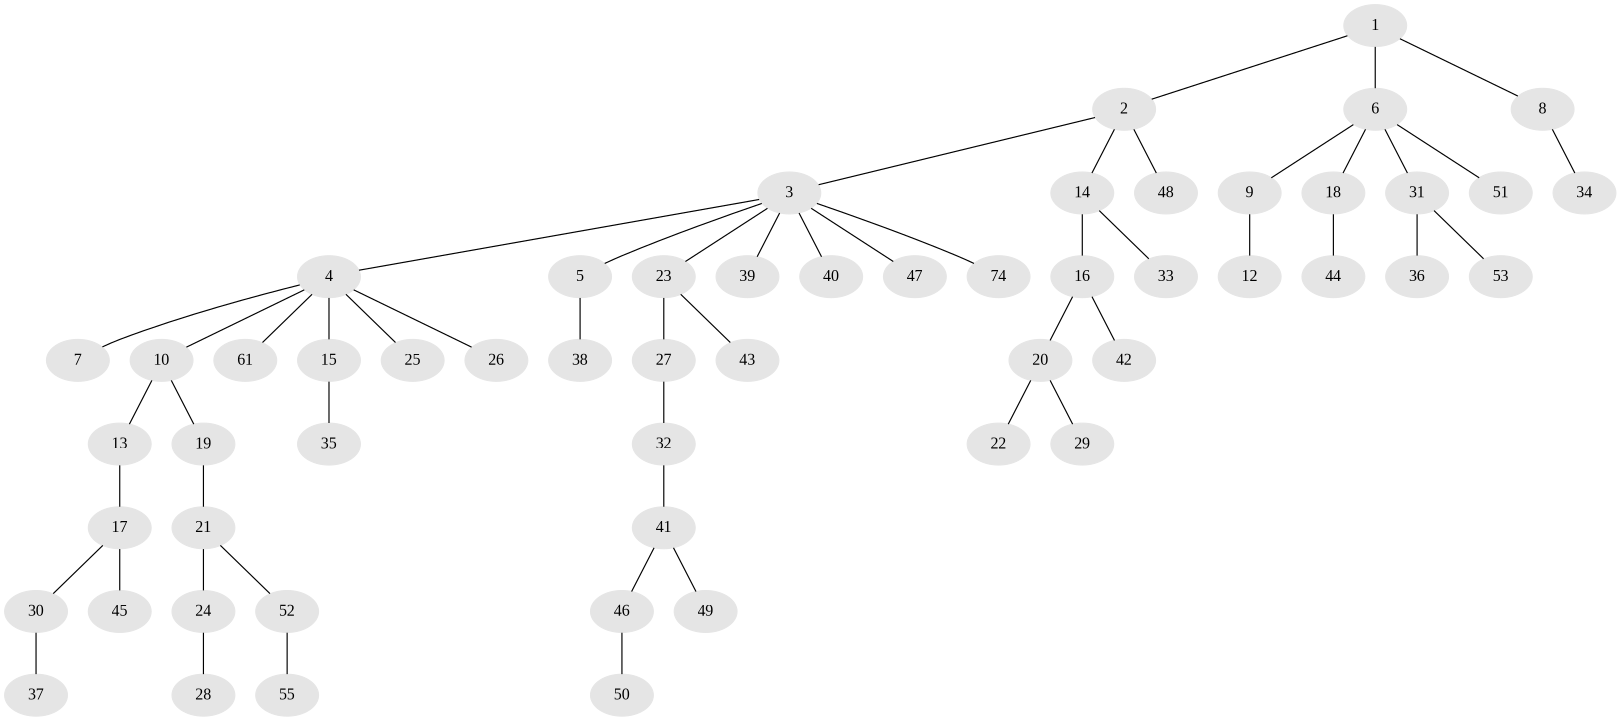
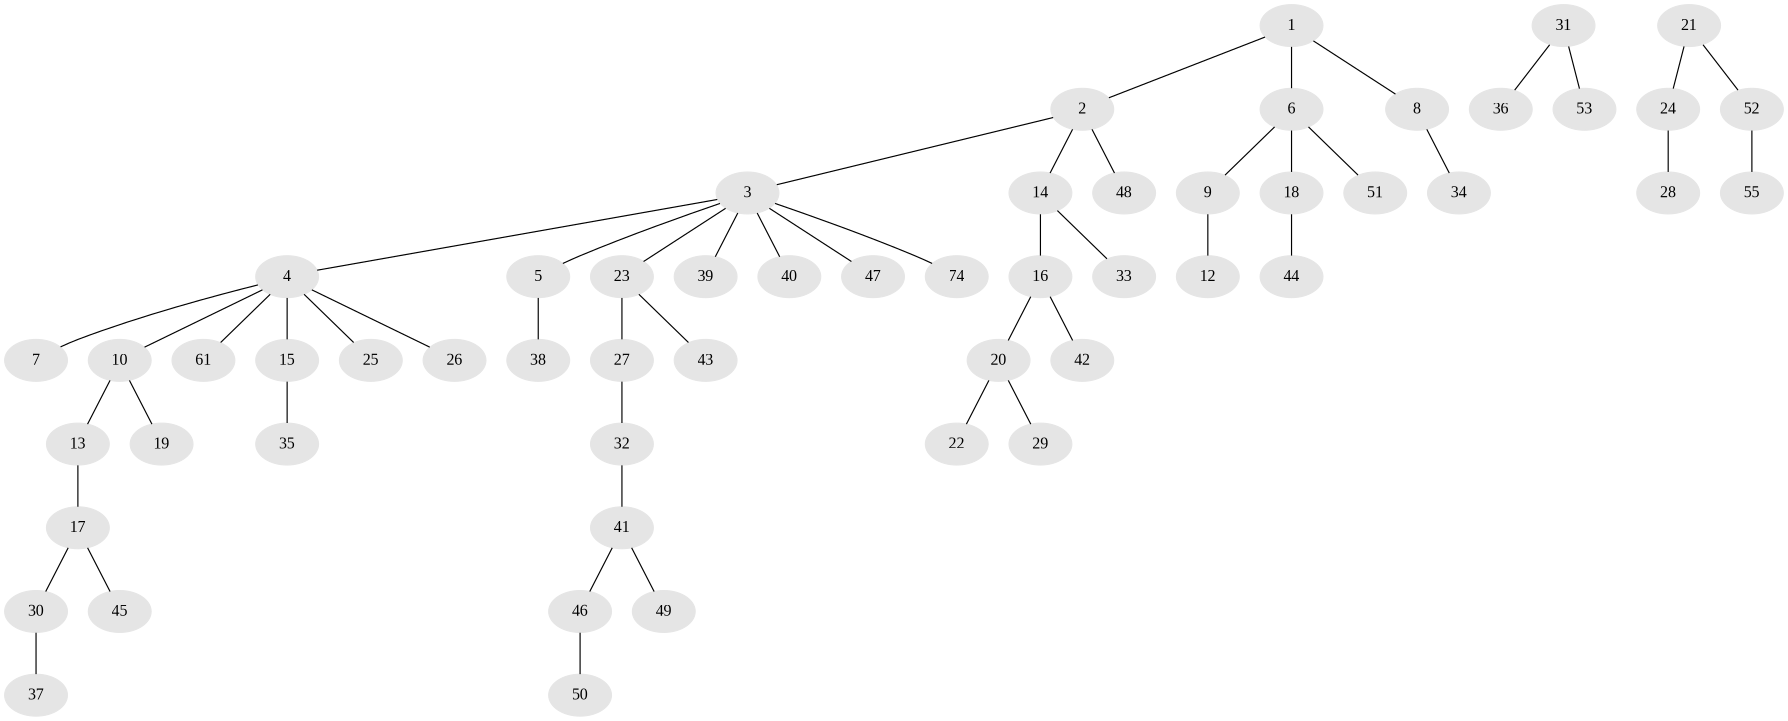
  graph {
    fontname="Liberation Serif"
    node [color=gray90 fontname="Liberation Serif" style=filled]
    edge [fontname="Liberation Serif"]
    1
    2
    6
    8
    3
    14
    48
    9
    18
    31
    51
    34
    4
    5
    23
    39
    40
    47
    n19 [label=74]
    16
    33
    7
    10
    n24 [label=61]
    15
    25
    26
    38
    27
    43
    13
    19
    35
    12
    44
    36
    53
    17
    30
    45
    21
    20
    42
    22
    29
    37
    24
    52
    28
    55
    32
    41
    46
    49
    50
    1 -- 2
    1 -- 6
    1 -- 8
    2 -- 3
    2 -- 14
    2 -- 48
    6 -- 9
    6 -- 18
-   6 -- 31
    6 -- 51
    8 -- 34
    3 -- 4
    3 -- 5
    3 -- 23
    3 -- 39
    3 -- 40
    3 -- 47
    3 -- n19
    14 -- 16
    14 -- 33
    9 -- 12
    18 -- 44
    31 -- 36
    31 -- 53
    4 -- 7
    4 -- 10
    4 -- n24
    4 -- 15
    4 -- 25
    4 -- 26
    5 -- 38
    23 -- 27
    23 -- 43
    16 -- 20
    16 -- 42
    10 -- 13
    10 -- 19
    15 -- 35
    27 -- 32
    13 -- 17
-   19 -- 21
    17 -- 30
    17 -- 45
    30 -- 37
    21 -- 24
    21 -- 52
    20 -- 22
    20 -- 29
    24 -- 28
    52 -- 55
    32 -- 41
    41 -- 46
    41 -- 49
    46 -- 50
  }
